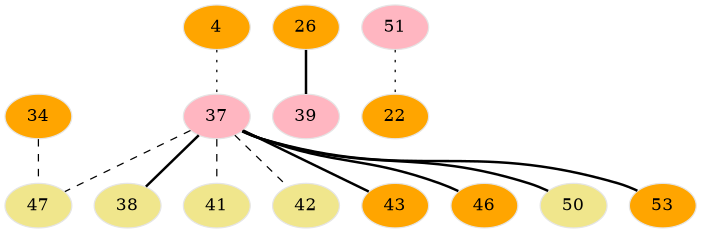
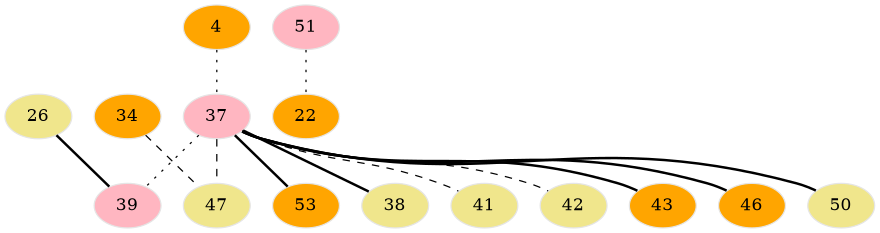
  graph {
    node [color=gray90 fillcolor=khaki style=filled]
    edge [style=bold]
    37 [fillcolor=lightpink super="+35"]
    39 [fillcolor=lightpink super="+11+22"]
    47 [super="+45+44"]
    38 [super="+12"]
    41 [super="+8+21"]
    42
    43 [fillcolor=orange]
    46 [fillcolor=orange]
    50 [super="+36"]
    53 [fillcolor=orange]
    4 [fillcolor=orange]
-   26 [fillcolor=orange]
+   26
    34 [fillcolor=orange]
    51 [fillcolor=lightpink super="+28+48+49+23"]
    n15 [fillcolor=orange label=22]
+   37 -- 39 [style=dotted weight=8]
    37 -- 47 [style=dashed weight=4]
    37 -- 38
    37 -- 41 [style=dashed]
    37 -- 42 [style=dashed]
    37 -- 43
    37 -- 46
    37 -- 50
    37 -- 53
    4 -- 37 [style=dotted weight=2]
    26 -- 39
    34 -- 47 [style=dashed]
    51 -- n15 [style=dotted]
  }
